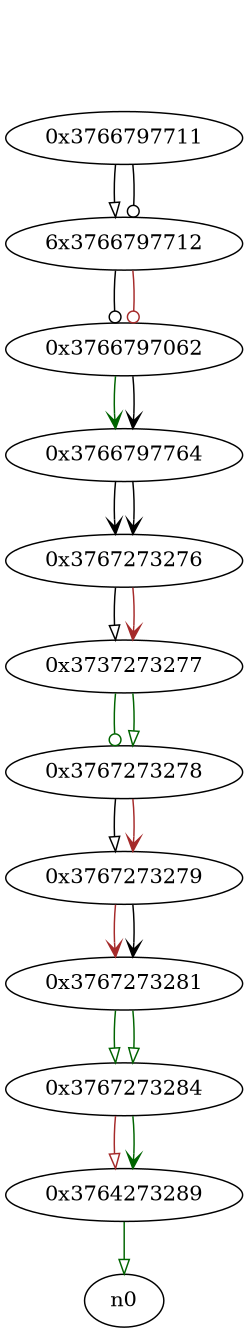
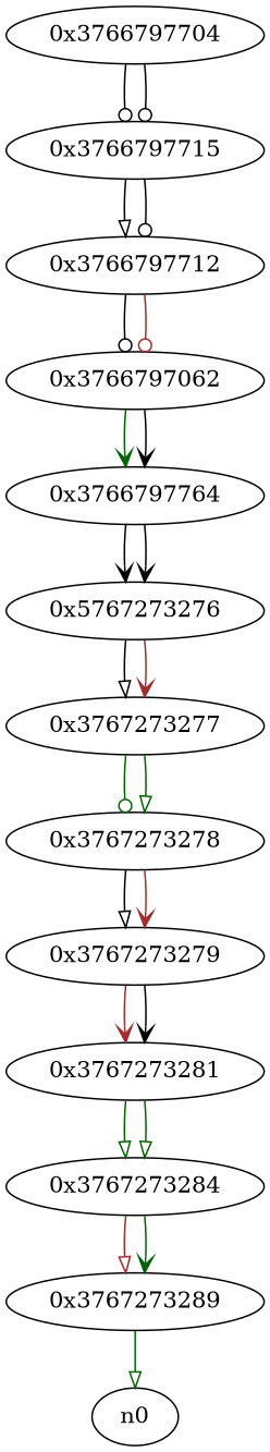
  digraph {
    edge [arrowhead=vee color=black]
-   n1 [label="0x3766797711"]
-   n2 [label="6x3766797712"]
+   n1 [label="0x3766797715"]
+   n2 [label="0x3766797712"]
    n3 [label="0x3766797062"]
    n4 [label="0x3766797764"]
-   n5 [label="0x3767273276"]
-   n6 [label="0x3737273277"]
+   n5 [label="0x5767273276"]
+   n6 [label="0x3767273277"]
    n7 [label="0x3767273278"]
    n9 [label="0x3767273279"]
    n10 [label="0x3767273281"]
+   n8 [label="0x3766797704"]
    n11 [label="0x3767273284"]
-   n12 [label="0x3764273289"]
+   n12 [label="0x3767273289"]
    n0
    n1 -> n2 [arrowhead=onormal]
    n1 -> n2 [arrowhead=odot]
    n2 -> n3 [arrowhead=odot]
    n2 -> n3 [arrowhead=odot color=brown]
    n3 -> n4 [color=darkgreen]
    n3 -> n4
    n4 -> n5
    n4 -> n5
    n5 -> n6 [arrowhead=onormal]
    n5 -> n6 [color=brown]
    n6 -> n7 [arrowhead=odot color=darkgreen]
    n6 -> n7 [arrowhead=onormal color=darkgreen]
    n7 -> n9 [arrowhead=onormal]
    n7 -> n9 [color=brown]
    n9 -> n10 [color=brown]
    n9 -> n10
    n10 -> n11 [arrowhead=onormal color=darkgreen]
    n10 -> n11 [arrowhead=onormal color=darkgreen]
+   n8 -> n1 [arrowhead=odot]
+   n8 -> n1 [arrowhead=odot]
    n11 -> n12 [arrowhead=onormal color=brown]
    n11 -> n12 [color=darkgreen]
    n12 -> n0 [arrowhead=onormal color=darkgreen]
  }
